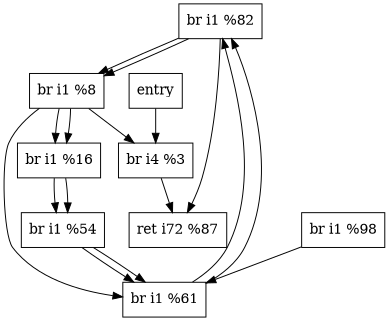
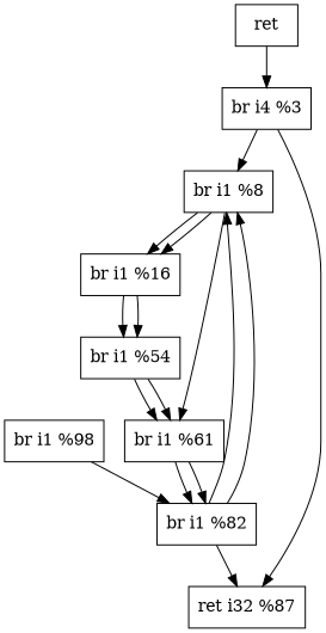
  digraph {
    node [shape=box]
    n1 [label="br i4 %3"]
-   entry
+   entry [label=ret]
    "br i1 %8"
-   "ret i32 %87" [label="ret i72 %87"]
+   "ret i32 %87"
    n5 [label="br i1 %16"]
    "br i1 %61"
    "br i1 %54"
    "br i1 %82"
    "br i1 %98"
-   "br i1 %8" -> n1
+   n1 -> "br i1 %8"
    n1 -> "ret i32 %87"
    entry -> n1
    "br i1 %8" -> n5
    "br i1 %8" -> n5
    "br i1 %8" -> "br i1 %61"
    n5 -> "br i1 %54"
    n5 -> "br i1 %54"
    "br i1 %61" -> "br i1 %82"
    "br i1 %61" -> "br i1 %82"
    "br i1 %54" -> "br i1 %61"
    "br i1 %54" -> "br i1 %61"
    "br i1 %82" -> "br i1 %8"
    "br i1 %82" -> "br i1 %8"
    "br i1 %82" -> "ret i32 %87"
-   "br i1 %98" -> "br i1 %61"
+   "br i1 %98" -> "br i1 %82"
  }
